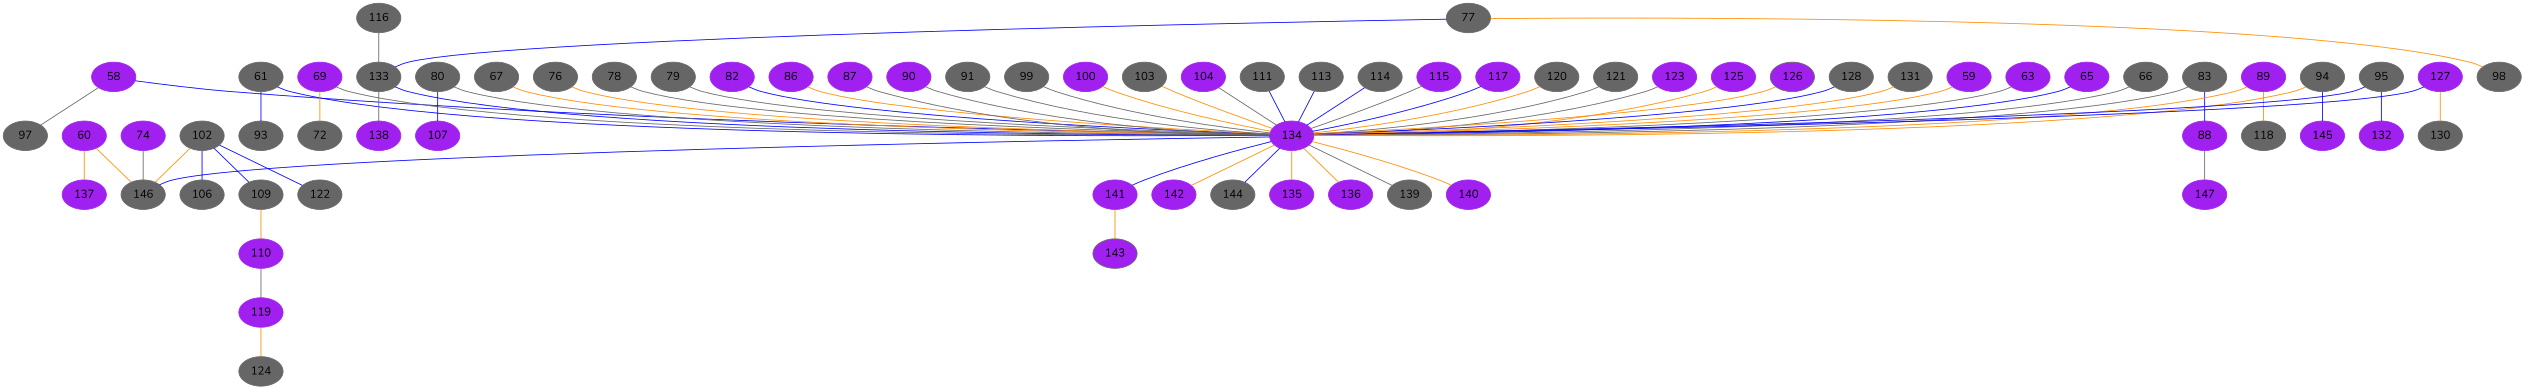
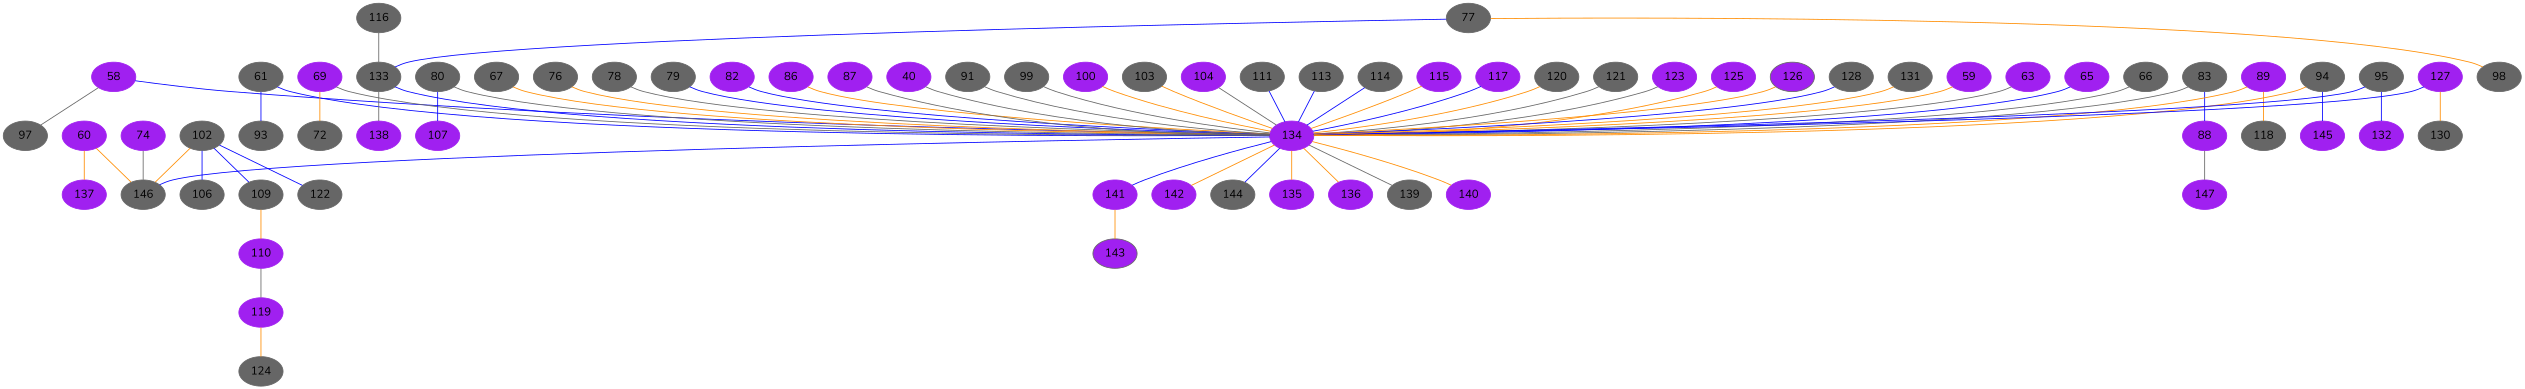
  graph {
    fontname=Nunito
    node [color=gray40 fontname=Nunito style=filled]
    edge [color=darkorange fontname=Nunito]
    58 [color=purple]
    97
    134 [color=purple super="+43+75+85+96+84+48+129+54"]
    146 [super="+28+42"]
    135 [color=purple]
    136 [color=purple]
    139
    140 [color=purple]
    141 [color=purple super="+57+101"]
    142 [color=purple]
    144
    59 [color=purple]
    60 [color=purple]
    137 [color=purple]
    61
    93
    63 [color=purple]
    65 [color=purple]
    66
    67
    69 [color=purple]
    72
    74 [color=purple]
    76
    77
    98
    133 [super="+92+108"]
    138 [color=purple]
    78
    79
    80
    107 [color=purple]
    82 [color=purple]
    83
    88 [color=purple]
    147 [color=purple]
    86 [color=purple]
    87 [color=purple]
    89 [color=purple]
    118
-   90 [color=purple]
+   90 [color=purple label=40]
    91
    94
    145 [color=purple]
    95
    132 [color=purple]
    99
    100 [color=purple]
    102
    106
    109
    122
    110 [color=purple]
    103
    104 [color=purple]
    119 [color=purple]
    124
    111
    113
    114
    115 [color=purple]
    116
    117 [color=purple]
    120
    121
    123 [color=purple]
    125 [color=purple]
    126 [fillcolor=purple]
    127 [color=purple]
    130
    128
    131
    143 [fillcolor=purple]
    58 -- 97 [color=gray40]
    58 -- 134 [color=blue]
    134 -- 146 [color=blue]
    134 -- 135
    134 -- 136
    134 -- 139 [color=gray40]
    134 -- 140
    134 -- 141 [color=blue]
    134 -- 142
    134 -- 144 [color=blue]
    141 -- 143
    59 -- 134
    60 -- 146
    60 -- 137
    61 -- 134 [color=blue]
    61 -- 93 [color=blue]
    63 -- 134 [color=gray40]
    65 -- 134 [color=blue]
    66 -- 134 [color=gray40]
    67 -- 134
    69 -- 134 [color=gray40]
    69 -- 72
    74 -- 146 [color=gray40]
    76 -- 134
    77 -- 98
    77 -- 133 [color=blue]
    133 -- 134 [color=blue]
    133 -- 138 [color=gray40]
    78 -- 134 [color=gray40]
-   79 -- 134 [color=gray40]
+   79 -- 134 [color=blue]
    80 -- 134 [color=gray40]
    80 -- 107 [color=blue]
    82 -- 134 [color=blue]
    83 -- 134 [color=gray40]
    83 -- 88 [color=blue]
    88 -- 147 [color=gray40]
    86 -- 134
    87 -- 134 [color=gray40]
    89 -- 134
    89 -- 118
    90 -- 134 [color=gray40]
    91 -- 134 [color=gray40]
    94 -- 134
    94 -- 145 [color=blue]
    95 -- 134 [color=blue]
    95 -- 132 [color=blue]
    99 -- 134 [color=gray40]
    100 -- 134
    102 -- 146
    102 -- 106 [color=blue]
    102 -- 109 [color=blue]
    102 -- 122 [color=blue]
    109 -- 110
    110 -- 119 [color=gray40]
    103 -- 134
    104 -- 134 [color=gray40]
    119 -- 124
    111 -- 134 [color=blue]
    113 -- 134 [color=blue]
    114 -- 134 [color=blue]
-   115 -- 134 [color=gray40]
+   115 -- 134
    116 -- 133 [color=gray40]
    117 -- 134 [color=blue]
    120 -- 134
    121 -- 134 [color=gray40]
    123 -- 134 [color=gray40]
    125 -- 134
    126 -- 134
    127 -- 134 [color=blue]
    127 -- 130
    128 -- 134 [color=blue]
    131 -- 134
  }
